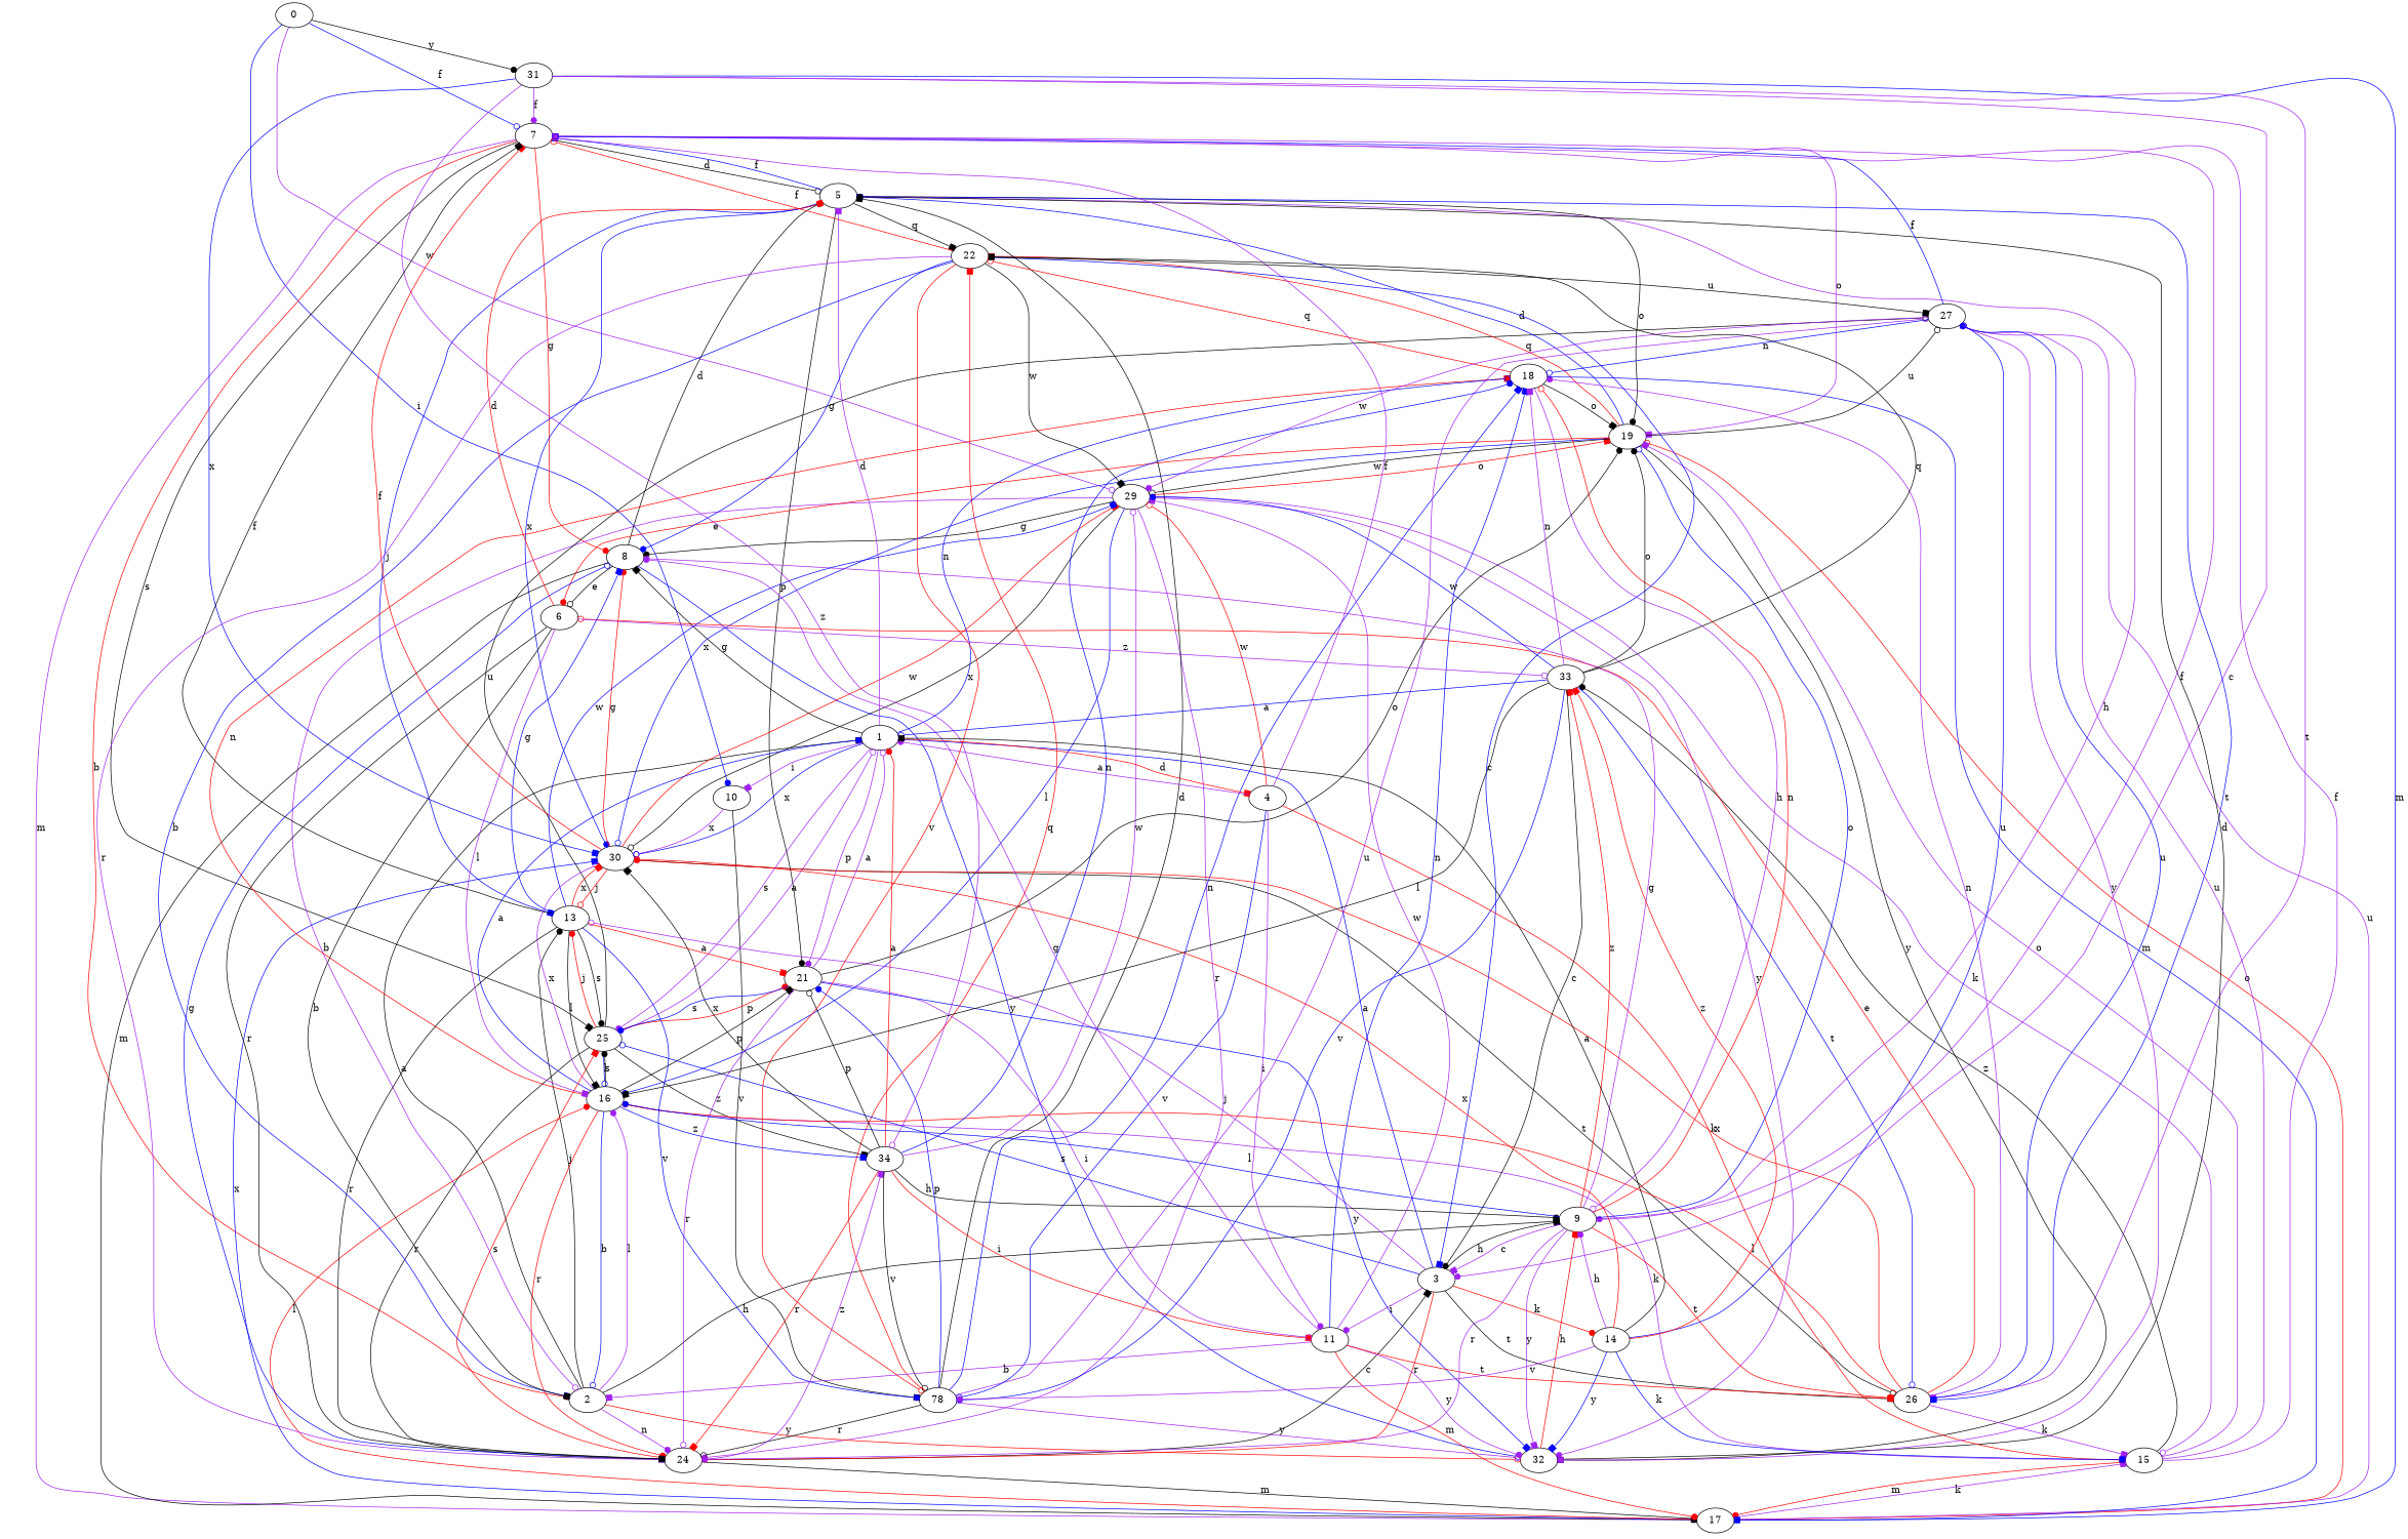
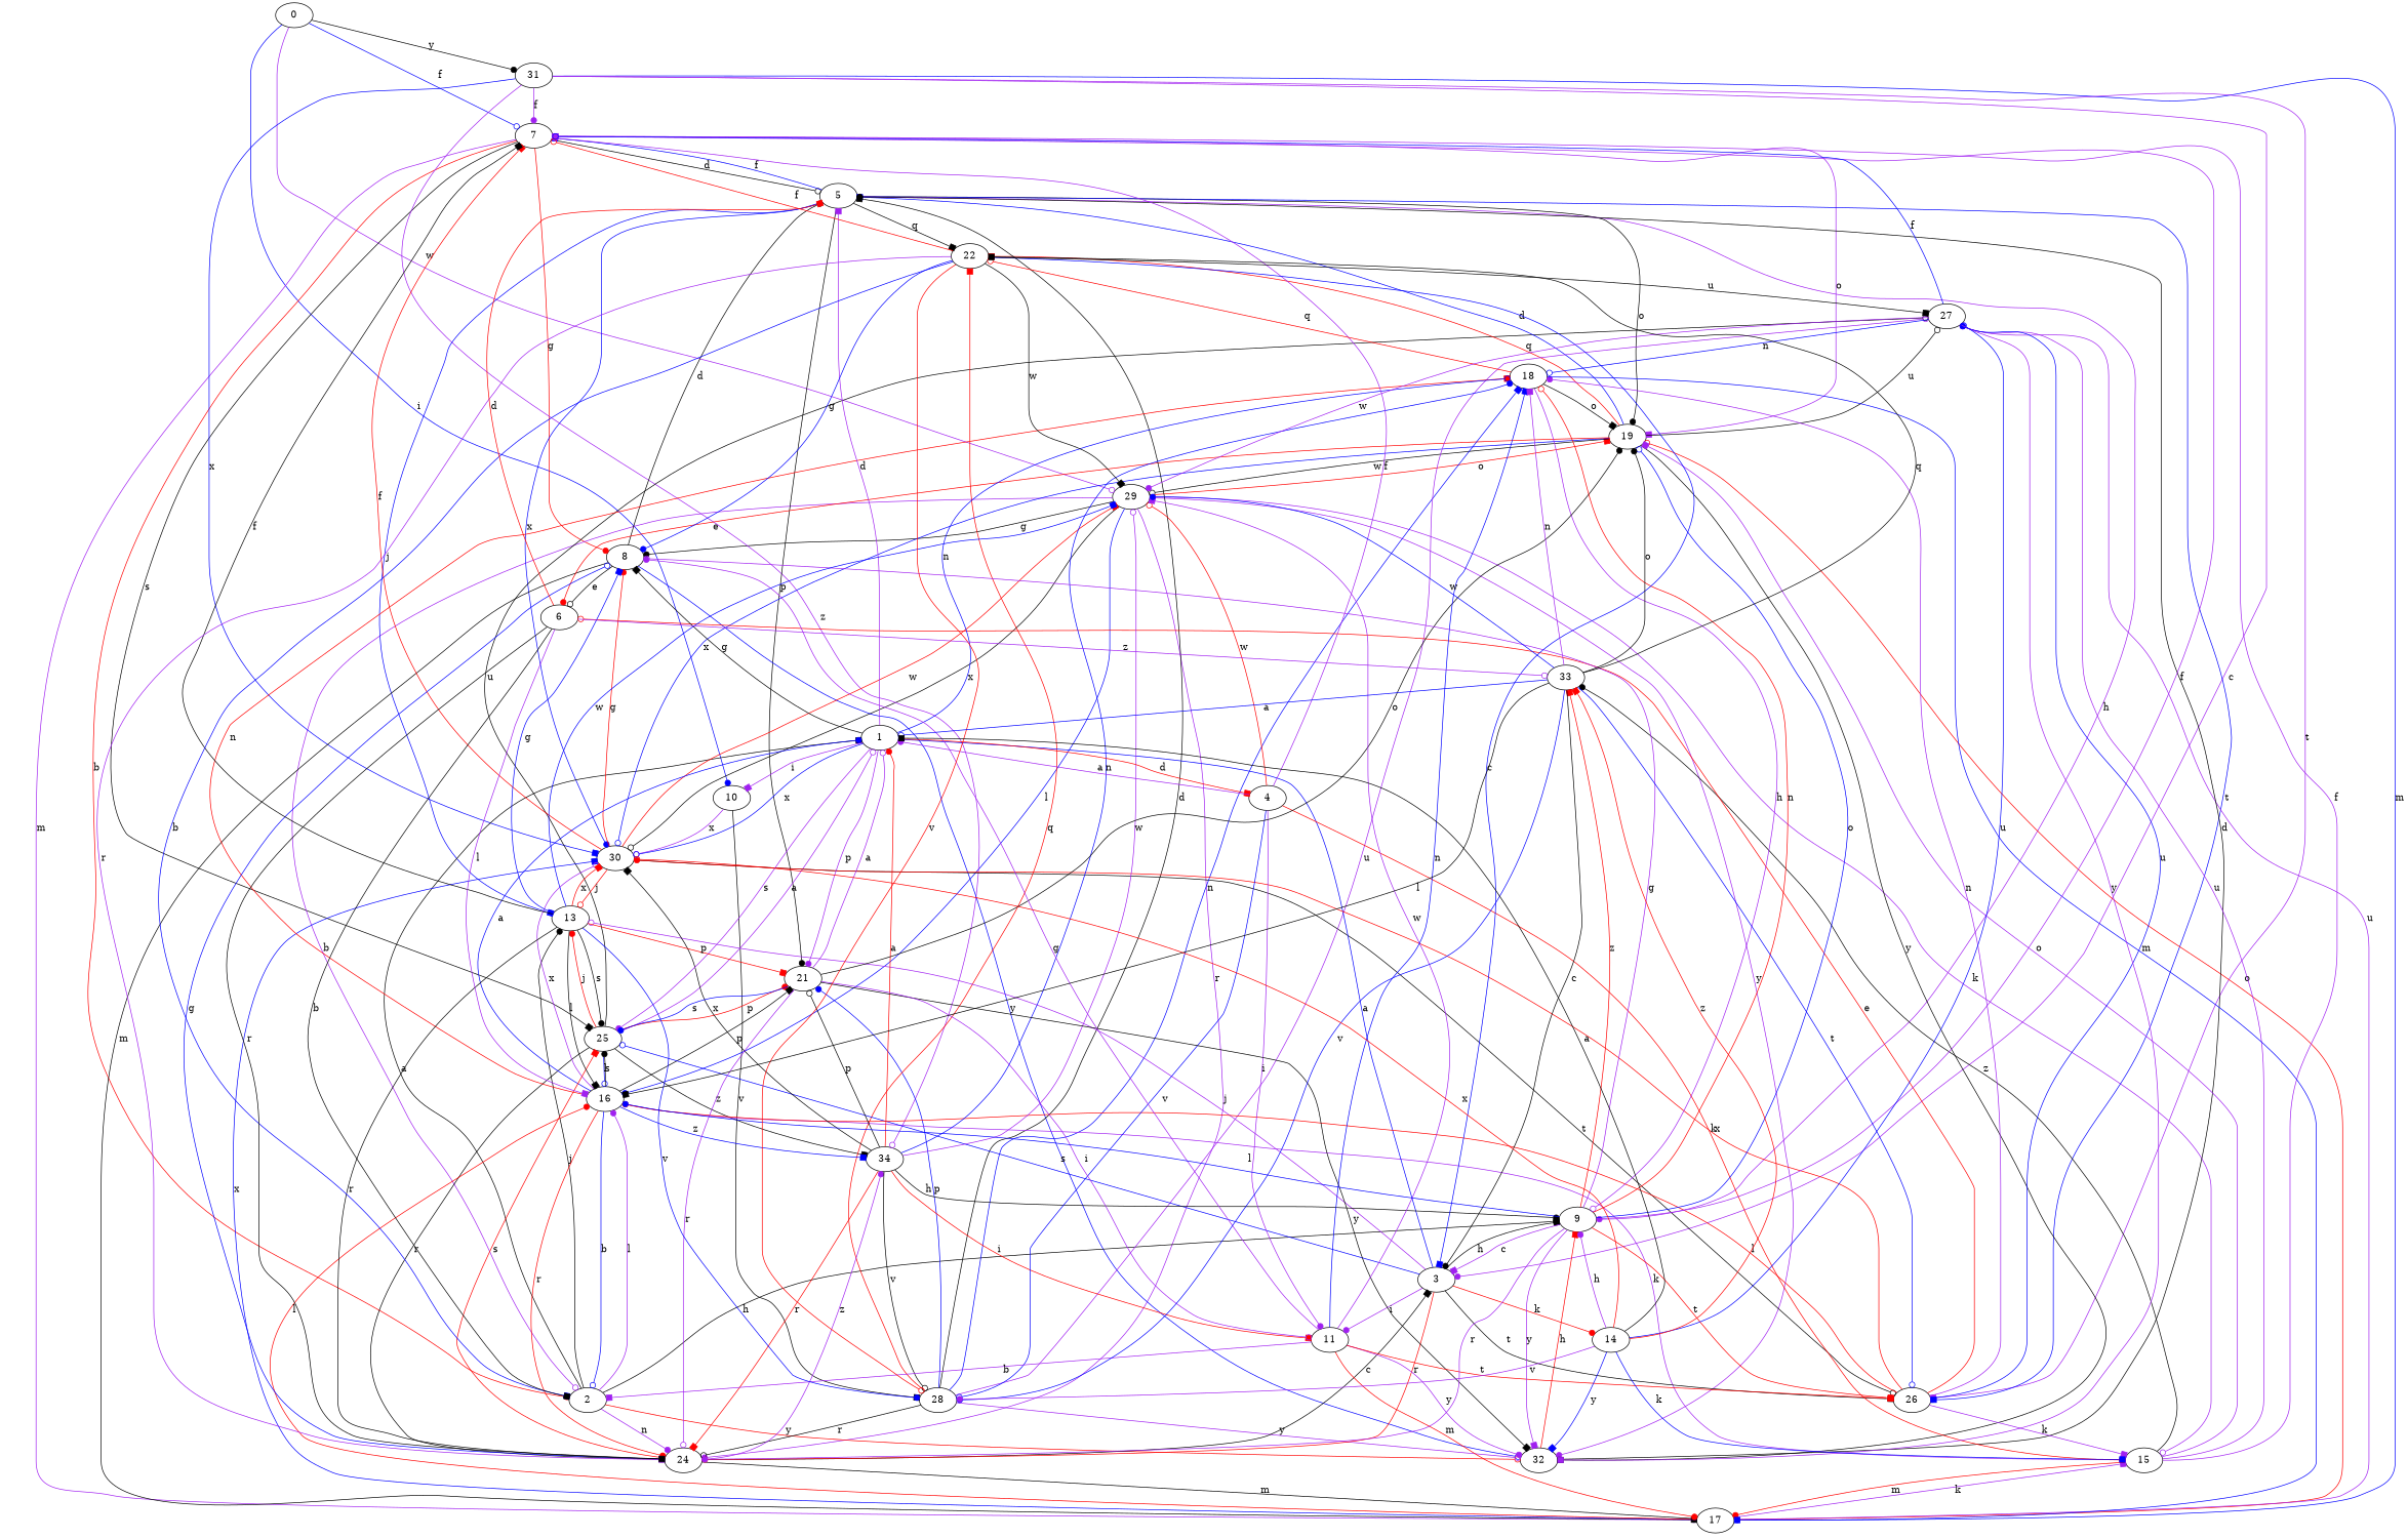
  strict digraph {
    edge [arrowhead=box color=purple]
    0
    7
    10
    29
    31
    5
    8
    25
    2
    19
    17
    30
-   28 [label=78]
+   28
    16
    24
    32
    15
    3
    26
    34
    1
    4
    18
    21
    11
    9
    13
    22
    6
    27
    33
    14
    0 -> 7 [arrowhead=odot color=blue label=f]
    0 -> 10 [arrowhead=dot color=blue label=i]
    0 -> 29 [arrowhead=odot label=w]
    0 -> 31 [arrowhead=dot color=black label=y]
    7 -> 5 [arrowhead=odot color=black label=d]
    7 -> 8 [arrowhead=dot color=red label=g]
    7 -> 25 [color=black label=s]
    7 -> 2 [arrowhead=odot color=red label=b]
    7 -> 19 [label=o]
    7 -> 17 [arrowhead=odot label=m]
    10 -> 30 [arrowhead=odot label=x]
    10 -> 28 [color=black label=v]
    29 -> 8 [arrowhead=dot color=black label=g]
    29 -> 2 [arrowhead=odot label=b]
    29 -> 19 [color=red label=o]
    29 -> 30 [arrowhead=odot color=black label=x]
    29 -> 16 [arrowhead=dot color=blue label=l]
    29 -> 24 [arrowhead=dot label=r]
    29 -> 32 [arrowhead=dot label=y]
    29 -> 15 [arrowhead=odot label=k]
    31 -> 7 [arrowhead=dot label=f]
    31 -> 17 [arrowhead=odot color=blue label=m]
    31 -> 30 [color=blue label=x]
    31 -> 3 [arrowhead=dot label=c]
    31 -> 26 [label=t]
    31 -> 34 [arrowhead=odot label=z]
    5 -> 7 [color=blue label=f]
    5 -> 19 [arrowhead=dot color=black label=o]
    5 -> 30 [arrowhead=dot color=blue label=x]
    5 -> 26 [color=blue label=t]
    5 -> 21 [arrowhead=dot color=black label=p]
    5 -> 9 [arrowhead=dot label=h]
    5 -> 13 [color=blue label=j]
    5 -> 22 [color=black label=q]
    8 -> 5 [arrowhead=odot color=black label=d]
    8 -> 17 [color=black label=m]
    8 -> 32 [arrowhead=odot color=blue label=y]
    8 -> 6 [arrowhead=odot color=black label=e]
    25 -> 16 [arrowhead=odot color=blue label=l]
    25 -> 24 [color=black label=r]
    25 -> 34 [color=black label=z]
    25 -> 1 [arrowhead=odot label=a]
    25 -> 21 [arrowhead=dot color=red label=p]
    25 -> 13 [arrowhead=dot color=red label=j]
    25 -> 27 [arrowhead=odot color=black label=u]
    2 -> 16 [arrowhead=dot label=l]
    2 -> 24 [arrowhead=dot label=n]
    2 -> 32 [arrowhead=odot color=red label=y]
    2 -> 1 [color=black label=a]
    2 -> 9 [color=black label=h]
    2 -> 13 [arrowhead=dot color=black label=j]
    19 -> 29 [arrowhead=odot color=black label=w]
    19 -> 5 [color=blue label=d]
    19 -> 30 [arrowhead=odot color=blue label=x]
    19 -> 32 [color=black label=y]
    19 -> 22 [color=red label=q]
    19 -> 6 [arrowhead=dot color=red label=e]
    19 -> 27 [arrowhead=odot color=black label=u]
    17 -> 19 [arrowhead=odot color=red label=o]
    17 -> 30 [color=blue label=x]
    17 -> 16 [arrowhead=dot color=red label=l]
    17 -> 15 [label=k]
    17 -> 27 [arrowhead=odot label=u]
    30 -> 7 [color=red label=f]
    30 -> 29 [color=red label=w]
    30 -> 8 [arrowhead=dot color=red label=g]
    30 -> 26 [arrowhead=odot color=black label=t]
    30 -> 13 [arrowhead=odot color=red label=j]
    28 -> 5 [color=black label=d]
    28 -> 24 [arrowhead=odot color=black label=r]
    28 -> 32 [arrowhead=odot label=y]
    28 -> 18 [color=blue label=n]
    28 -> 21 [arrowhead=dot color=blue label=p]
    28 -> 22 [color=red label=q]
    28 -> 27 [arrowhead=odot label=u]
    16 -> 25 [arrowhead=dot color=black label=s]
    16 -> 2 [arrowhead=odot color=blue label=b]
    16 -> 30 [arrowhead=odot label=x]
    16 -> 24 [arrowhead=dot color=red label=r]
    16 -> 15 [arrowhead=dot label=k]
    16 -> 34 [color=blue label=z]
    16 -> 1 [arrowhead=dot color=blue label=a]
    16 -> 18 [color=red label=n]
    16 -> 21 [color=black label=p]
    24 -> 8 [arrowhead=odot color=blue label=g]
    24 -> 25 [color=red label=s]
    24 -> 17 [arrowhead=odot color=black label=m]
    24 -> 3 [color=black label=c]
-   24 -> 34 [label=z]
+   24 -> 34 [arrowhead=dot label=z]
    32 -> 5 [arrowhead=dot color=black label=d]
    32 -> 9 [color=red label=h]
    15 -> 7 [label=f]
    15 -> 19 [label=o]
    15 -> 17 [arrowhead=dot color=red label=m]
    15 -> 27 [arrowhead=odot label=u]
    15 -> 33 [arrowhead=dot color=black label=z]
    3 -> 25 [arrowhead=odot color=blue label=s]
    3 -> 24 [arrowhead=odot color=red label=r]
    3 -> 26 [color=black label=t]
    3 -> 1 [arrowhead=dot color=blue label=a]
    3 -> 11 [arrowhead=dot label=i]
    3 -> 9 [color=black label=h]
    3 -> 13 [arrowhead=odot label=j]
    3 -> 14 [arrowhead=dot color=red label=k]
    26 -> 30 [arrowhead=dot color=red label=x]
    26 -> 16 [arrowhead=odot color=red label=l]
    26 -> 15 [label=k]
    26 -> 18 [arrowhead=dot label=n]
    26 -> 6 [arrowhead=odot color=red label=e]
    26 -> 27 [arrowhead=dot color=blue label=u]
    34 -> 29 [arrowhead=odot label=w]
    34 -> 30 [color=black label=x]
    34 -> 28 [arrowhead=odot color=black label=v]
    34 -> 24 [color=red label=r]
    34 -> 1 [arrowhead=dot color=red label=a]
    34 -> 18 [arrowhead=dot color=blue label=n]
    34 -> 21 [arrowhead=odot color=black label=p]
    34 -> 11 [color=red label=i]
    34 -> 9 [arrowhead=dot color=black label=h]
    1 -> 10 [label=i]
    1 -> 5 [label=d]
    1 -> 8 [color=black label=g]
    1 -> 25 [arrowhead=dot label=s]
    1 -> 30 [arrowhead=odot color=blue label=x]
    1 -> 4 [color=red label=d]
    1 -> 18 [arrowhead=odot color=blue label=n]
    1 -> 21 [arrowhead=dot label=p]
    4 -> 7 [arrowhead=dot label=f]
    4 -> 29 [arrowhead=odot color=red label=w]
    4 -> 28 [arrowhead=odot color=blue label=v]
    4 -> 15 [arrowhead=odot color=red label=k]
    4 -> 1 [arrowhead=dot label=a]
    4 -> 11 [arrowhead=dot label=i]
    18 -> 19 [color=black label=o]
    18 -> 17 [color=blue label=m]
    18 -> 9 [arrowhead=odot label=h]
    18 -> 22 [arrowhead=odot color=red label=q]
    21 -> 25 [arrowhead=dot color=blue label=s]
    21 -> 19 [arrowhead=dot color=black label=o]
    21 -> 24 [arrowhead=odot label=r]
-   21 -> 32 [color=blue label=y]
+   21 -> 32 [color=black label=y]
    21 -> 1 [arrowhead=odot label=a]
    21 -> 11 [arrowhead=odot label=i]
    11 -> 29 [label=w]
    11 -> 8 [arrowhead=dot label=g]
    11 -> 2 [label=b]
    11 -> 17 [arrowhead=dot color=red label=m]
    11 -> 32 [arrowhead=dot label=y]
    11 -> 26 [color=red label=t]
    11 -> 18 [color=blue label=n]
    9 -> 7 [label=f]
    9 -> 8 [arrowhead=odot label=g]
    9 -> 19 [arrowhead=odot color=blue label=o]
    9 -> 16 [arrowhead=dot color=blue label=l]
    9 -> 24 [arrowhead=dot label=r]
    9 -> 32 [label=y]
    9 -> 3 [label=c]
    9 -> 26 [color=red label=t]
    9 -> 18 [arrowhead=odot color=red label=n]
    9 -> 33 [color=red label=z]
    13 -> 7 [color=black label=f]
    13 -> 29 [color=blue label=w]
    13 -> 8 [color=blue label=g]
    13 -> 25 [arrowhead=dot color=black label=s]
    13 -> 30 [color=red label=x]
    13 -> 28 [arrowhead=dot color=blue label=v]
    13 -> 16 [color=black label=l]
    13 -> 24 [arrowhead=odot color=black label=r]
-   13 -> 21 [color=red label=a]
+   13 -> 21 [color=red label=p]
    22 -> 7 [arrowhead=odot color=red label=f]
    22 -> 29 [color=black label=w]
    22 -> 8 [arrowhead=dot color=blue label=g]
    22 -> 2 [color=blue label=b]
    22 -> 28 [arrowhead=odot color=red label=v]
    22 -> 24 [label=r]
    22 -> 3 [color=blue label=c]
    22 -> 27 [color=black label=u]
    6 -> 5 [color=red label=d]
    6 -> 2 [color=black label=b]
    6 -> 16 [label=l]
    6 -> 24 [color=black label=r]
    6 -> 33 [arrowhead=odot label=z]
    27 -> 7 [arrowhead=odot color=blue label=f]
    27 -> 29 [arrowhead=dot label=w]
    27 -> 32 [label=y]
    27 -> 18 [arrowhead=odot color=blue label=n]
    33 -> 29 [arrowhead=dot color=blue label=w]
    33 -> 19 [arrowhead=dot color=black label=o]
    33 -> 28 [arrowhead=dot color=blue label=v]
    33 -> 16 [color=black label=l]
    33 -> 3 [arrowhead=dot color=black label=c]
    33 -> 26 [arrowhead=odot color=blue label=t]
    33 -> 1 [arrowhead=odot color=blue label=a]
    33 -> 18 [label=n]
    33 -> 22 [color=black label=q]
    14 -> 30 [arrowhead=odot color=red label=x]
    14 -> 28 [arrowhead=dot label=v]
    14 -> 32 [color=blue label=y]
    14 -> 15 [color=blue label=k]
    14 -> 1 [color=black label=a]
    14 -> 9 [arrowhead=dot label=h]
    14 -> 27 [arrowhead=odot color=blue label=u]
    14 -> 33 [color=red label=z]
  }
